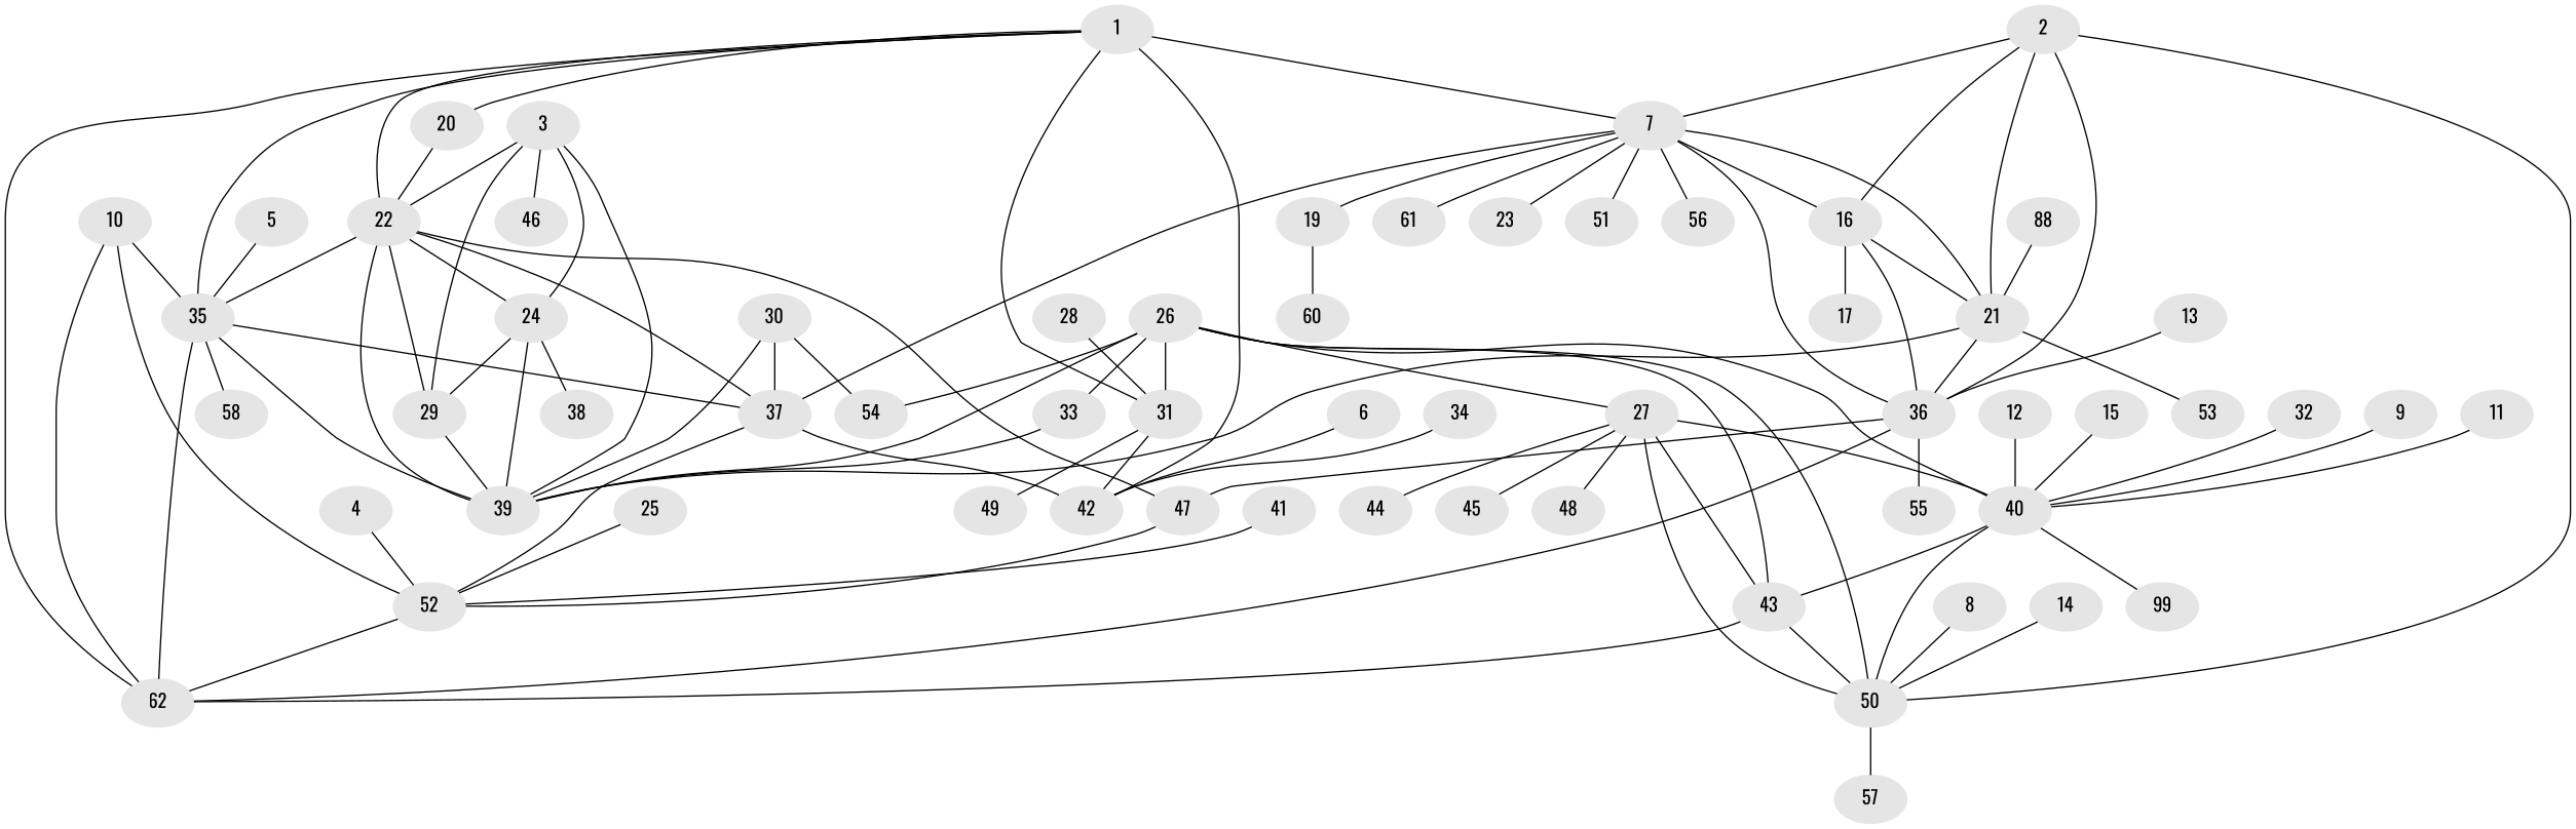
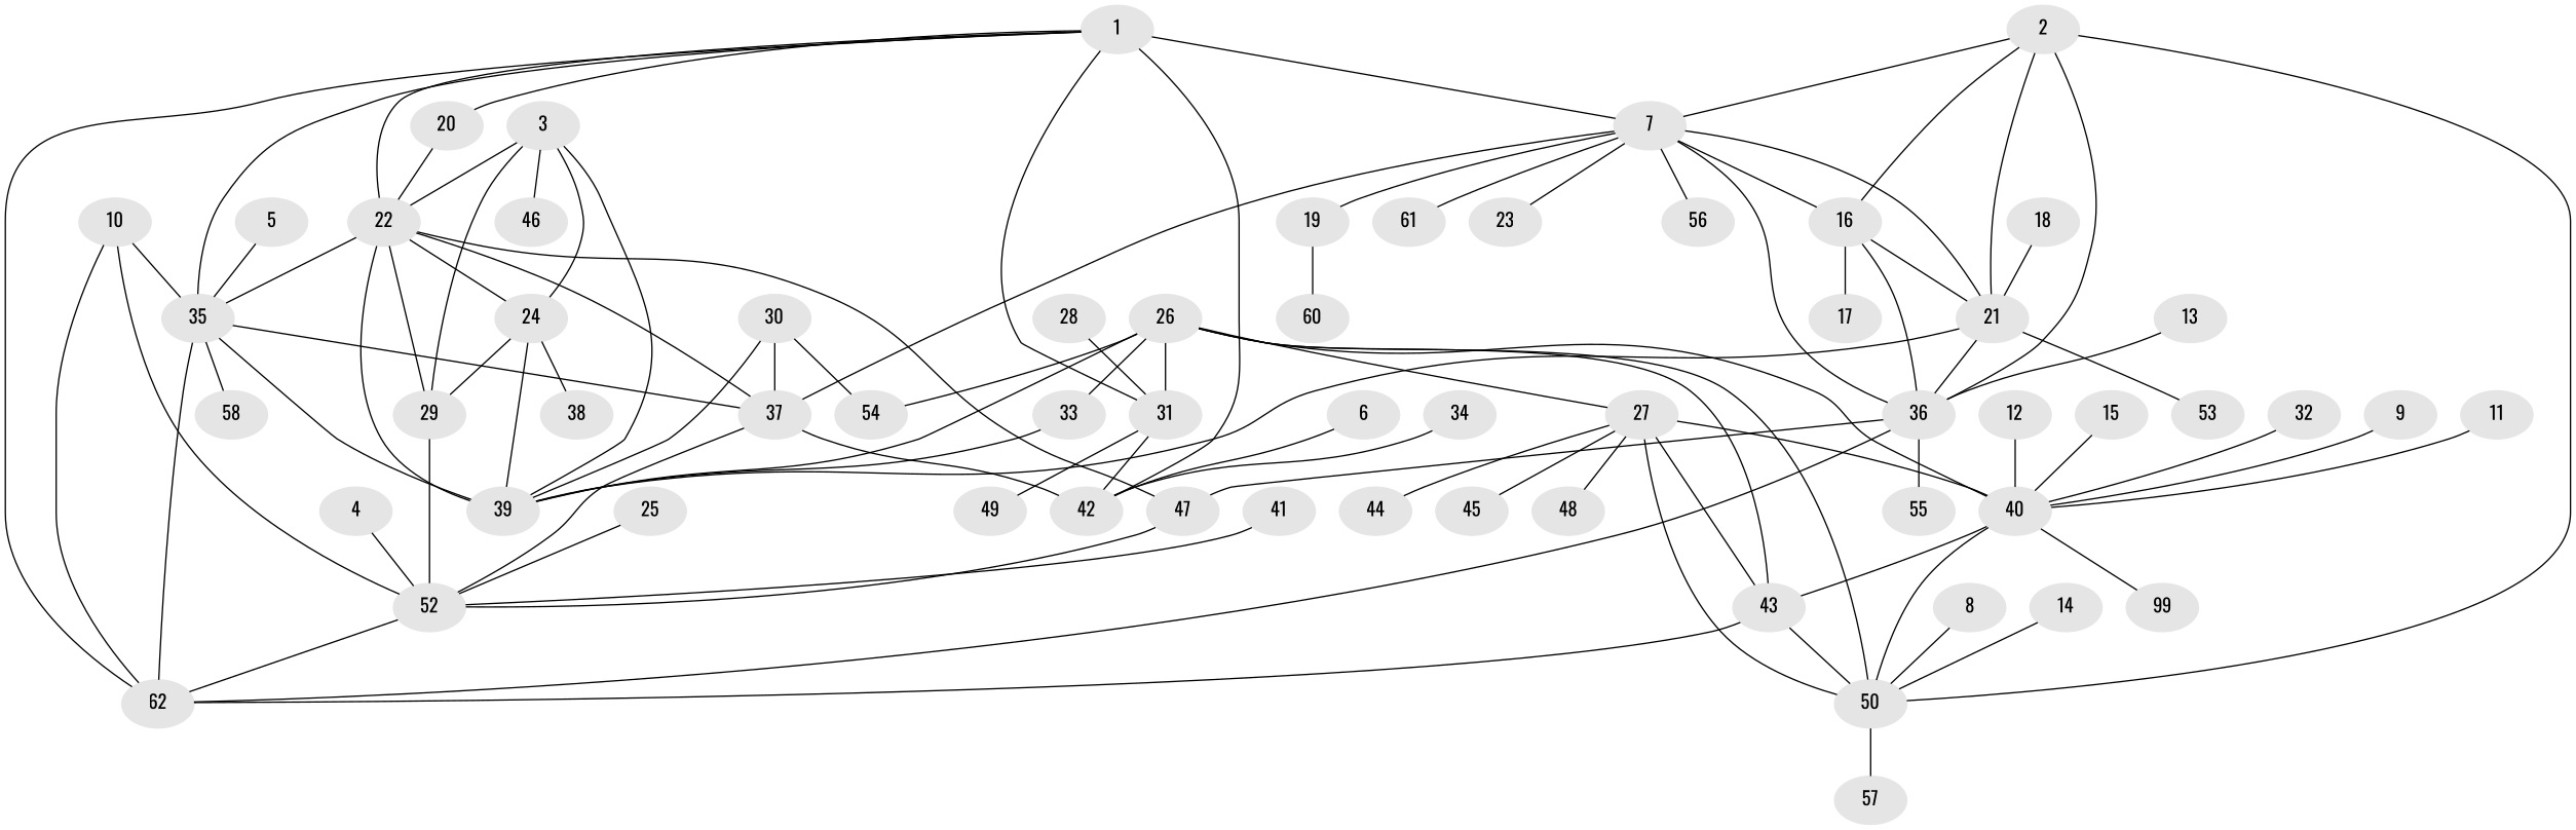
  graph {
    fontname=Oswald
    node [color=gray90 fontname=Oswald style=filled]
    edge [fontname=Oswald weight=1.0]
    1
    7
    20
    22
    31
    35
    42
    62
    16
    21
    36
    19
    23
    37
-   51
    56
    61
    24
    29
    39
    47
    49
    58
    2
    50
    17
    53
    55
    57
    3
    46
    38
    4
    52
    5
    6
    60
    8
    9
    40
    43
    n42 [label=99]
    10
    11
    12
    13
    14
    15
-   18 [label=88]
+   18
    25
    26
    27
    33
    54
    44
    45
    48
    28
    30
    32
    34
    41
    1 -- 7
    1 -- 20
    1 -- 22
    1 -- 31 [weight=3.0]
    1 -- 35
    1 -- 42 [weight=6.0]
    1 -- 62
    7 -- 16
    7 -- 21
    7 -- 36 [weight=2.0]
    7 -- 19
    7 -- 23
    7 -- 37
-   7 -- 51
    7 -- 56
    7 -- 61
    20 -- 22
    22 -- 35
    22 -- 37
    22 -- 24 [weight=2.0]
    22 -- 29 [weight=2.0]
    22 -- 39 [weight=2.0]
    22 -- 47
    31 -- 42 [weight=2.0]
    31 -- 49
    35 -- 62 [weight=2.0]
    35 -- 37 [weight=2.0]
    35 -- 39
    35 -- 58
    16 -- 21
    16 -- 36 [weight=2.0]
    16 -- 17
    21 -- 36 [weight=2.0]
    21 -- 39
    21 -- 53
    36 -- 62
    36 -- 47
    36 -- 55
    19 -- 60
    37 -- 42
    37 -- 52
    24 -- 29
    24 -- 39
    24 -- 38
-   29 -- 39
+   29 -- 52
    47 -- 52
    2 -- 7
    2 -- 16
    2 -- 21
    2 -- 36 [weight=2.0]
    2 -- 50
    50 -- 57
    3 -- 22 [weight=2.0]
    3 -- 24
    3 -- 29
    3 -- 39
    3 -- 46
    4 -- 52
    52 -- 62
    5 -- 35
    6 -- 42
    8 -- 50
    9 -- 40
    40 -- 50
    40 -- 43
    40 -- n42
    43 -- 62
    43 -- 50
    10 -- 35 [weight=4.0]
    10 -- 62 [weight=2.0]
    10 -- 52 [weight=2.0]
    11 -- 40
    12 -- 40
    13 -- 36
    14 -- 50
    15 -- 40
    18 -- 21
    25 -- 52
    26 -- 31
    26 -- 39
    26 -- 50
    26 -- 40
    26 -- 43
    26 -- 27 [weight=2.0]
    26 -- 33
    26 -- 54
    27 -- 50 [weight=2.0]
    27 -- 40 [weight=2.0]
    27 -- 43 [weight=2.0]
    27 -- 44
    27 -- 45
    27 -- 48
    33 -- 39
    28 -- 31
    30 -- 37
    30 -- 39
    30 -- 54
    32 -- 40
    34 -- 42
    41 -- 52
  }
